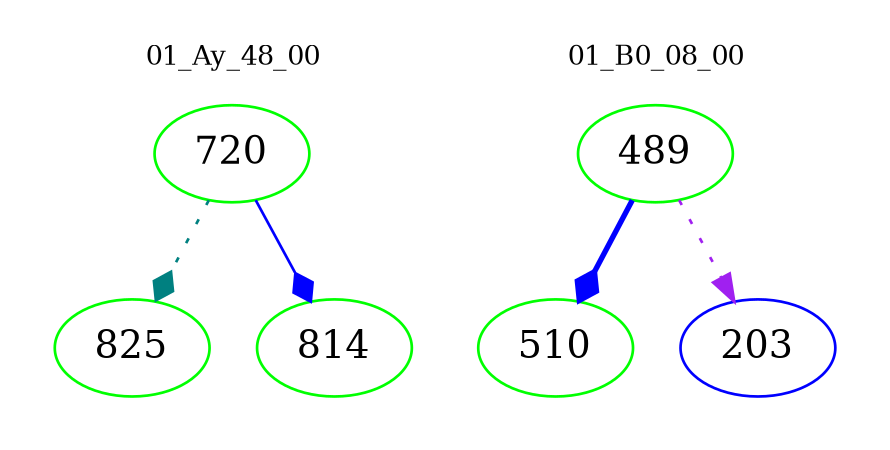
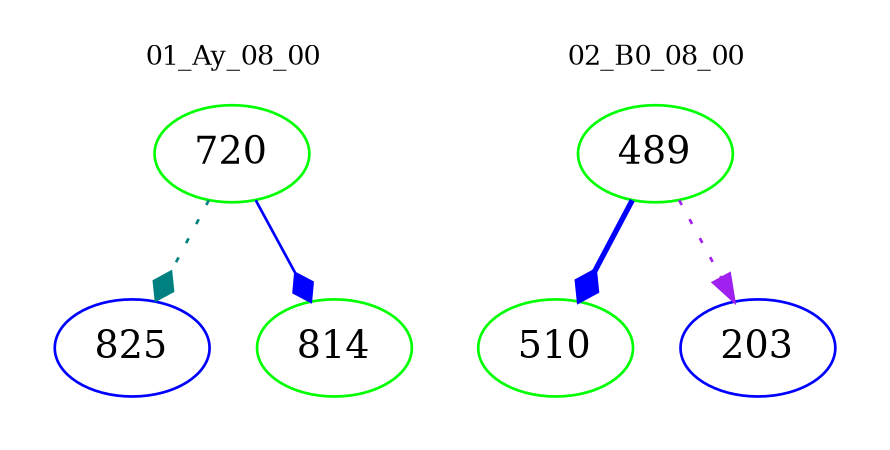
  digraph {
    node [color=green]
    edge [arrowhead=diamond color=blue style=dotted]
    n1 [label=720]
-   n2 [label=825]
+   n2 [color=blue label=825]
    n3 [label=814]
    n4 [label=489]
    n5 [label=510]
    n6 [color=blue label=203]
    subgraph cluster_1 {
      color=white
      fontsize=10
-     label="01_Ay_48_00"
+     label="01_Ay_08_00"
      n1
      n2
      n3
    }
    subgraph cluster_2 {
      color=white
      fontsize=10
-     label="01_B0_08_00"
+     label="02_B0_08_00"
      n4
      n5
      n6
    }
    n1 -> n2 [color=teal]
    n1 -> n3 [style=solid]
    n4 -> n5 [style=bold]
    n4 -> n6 [arrowhead=normal color=purple]
  }
